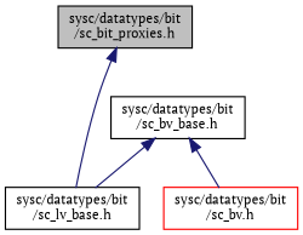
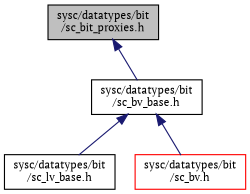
  digraph {
    fontname="PT Serif"
    node [color=black fillcolor=white fontname="PT Serif" fontsize=10 shape=record style=filled]
    edge [color=midnightblue dir=back fontname="PT Serif" fontsize=10 labelfontname=FreeSans labelfontsize=10 style=solid]
    n1 [fillcolor=grey75 fontcolor=black height=0.2 label="sysc/datatypes/bit\l/sc_bit_proxies.h" width=0.4]
    n2 [height=0.2 label="sysc/datatypes/bit\l/sc_bv_base.h" width=0.4]
    n3 [height=0.2 label="sysc/datatypes/bit\l/sc_lv_base.h" width=0.4]
    n4 [color=red height=0.2 label="sysc/datatypes/bit\l/sc_bv.h" width=0.4]
-   n1 -> n3
+   n1 -> n2
    n2 -> n3
    n2 -> n4
  }
